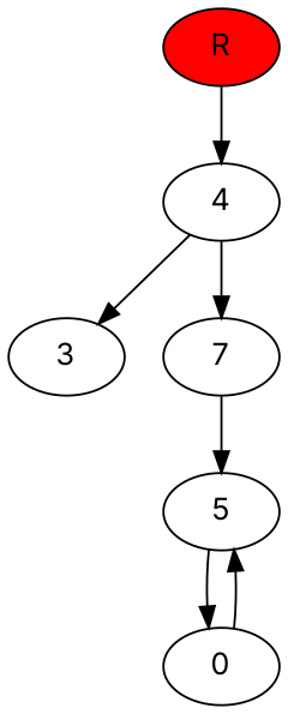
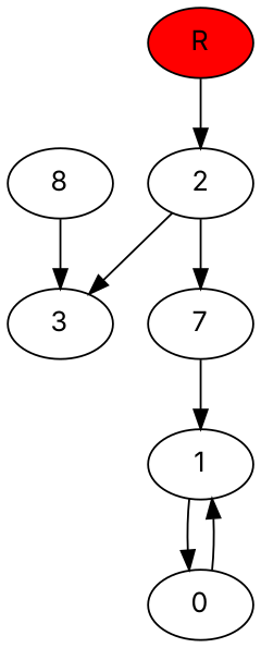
  digraph {
    fontname=Inter
    node [fontname=Inter]
    edge [fontname=Inter]
    7
-   5
+   5 [label=1]
+   8
    3
-   4
+   4 [label=2]
    n6 [label=0]
    R [fillcolor="#ff0000" style=filled]
    7 -> 5
    5 -> n6
+   8 -> 3
    4 -> 7
    4 -> 3
    n6 -> 5
    R -> 4
  }
